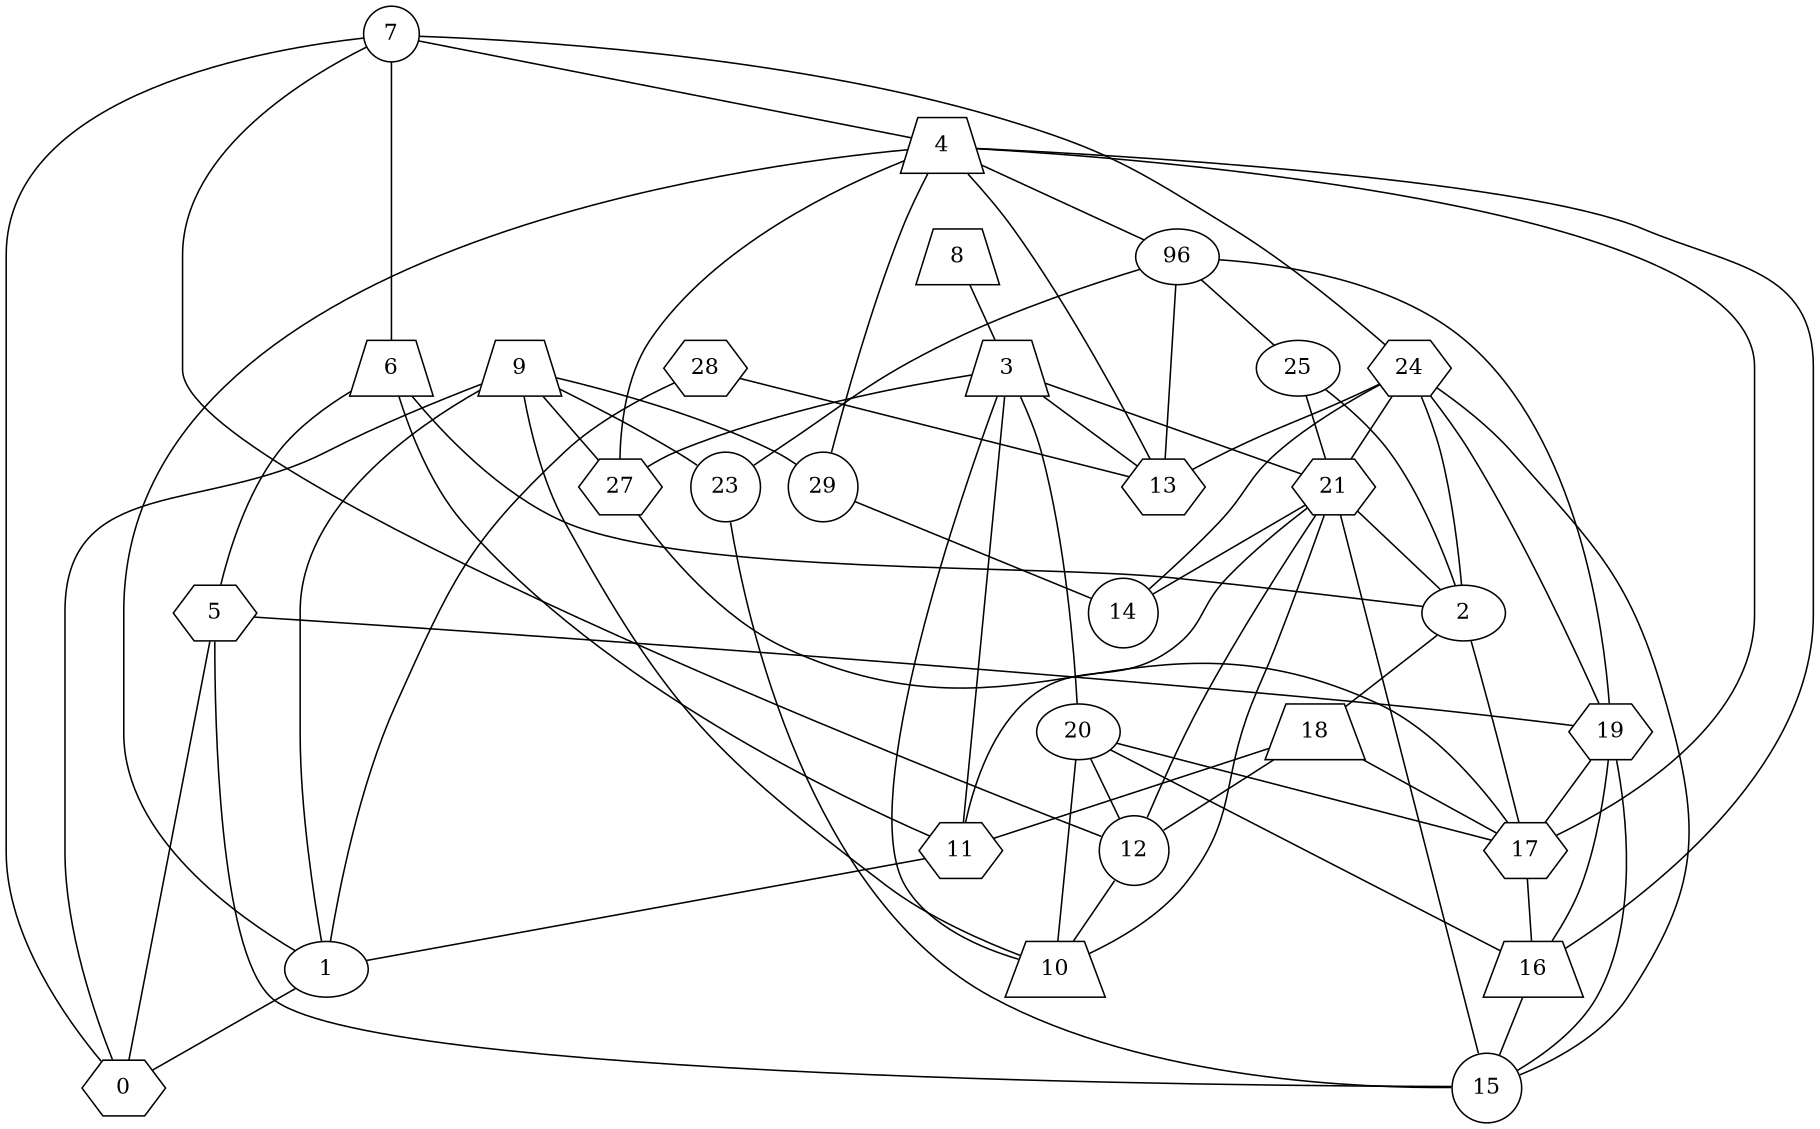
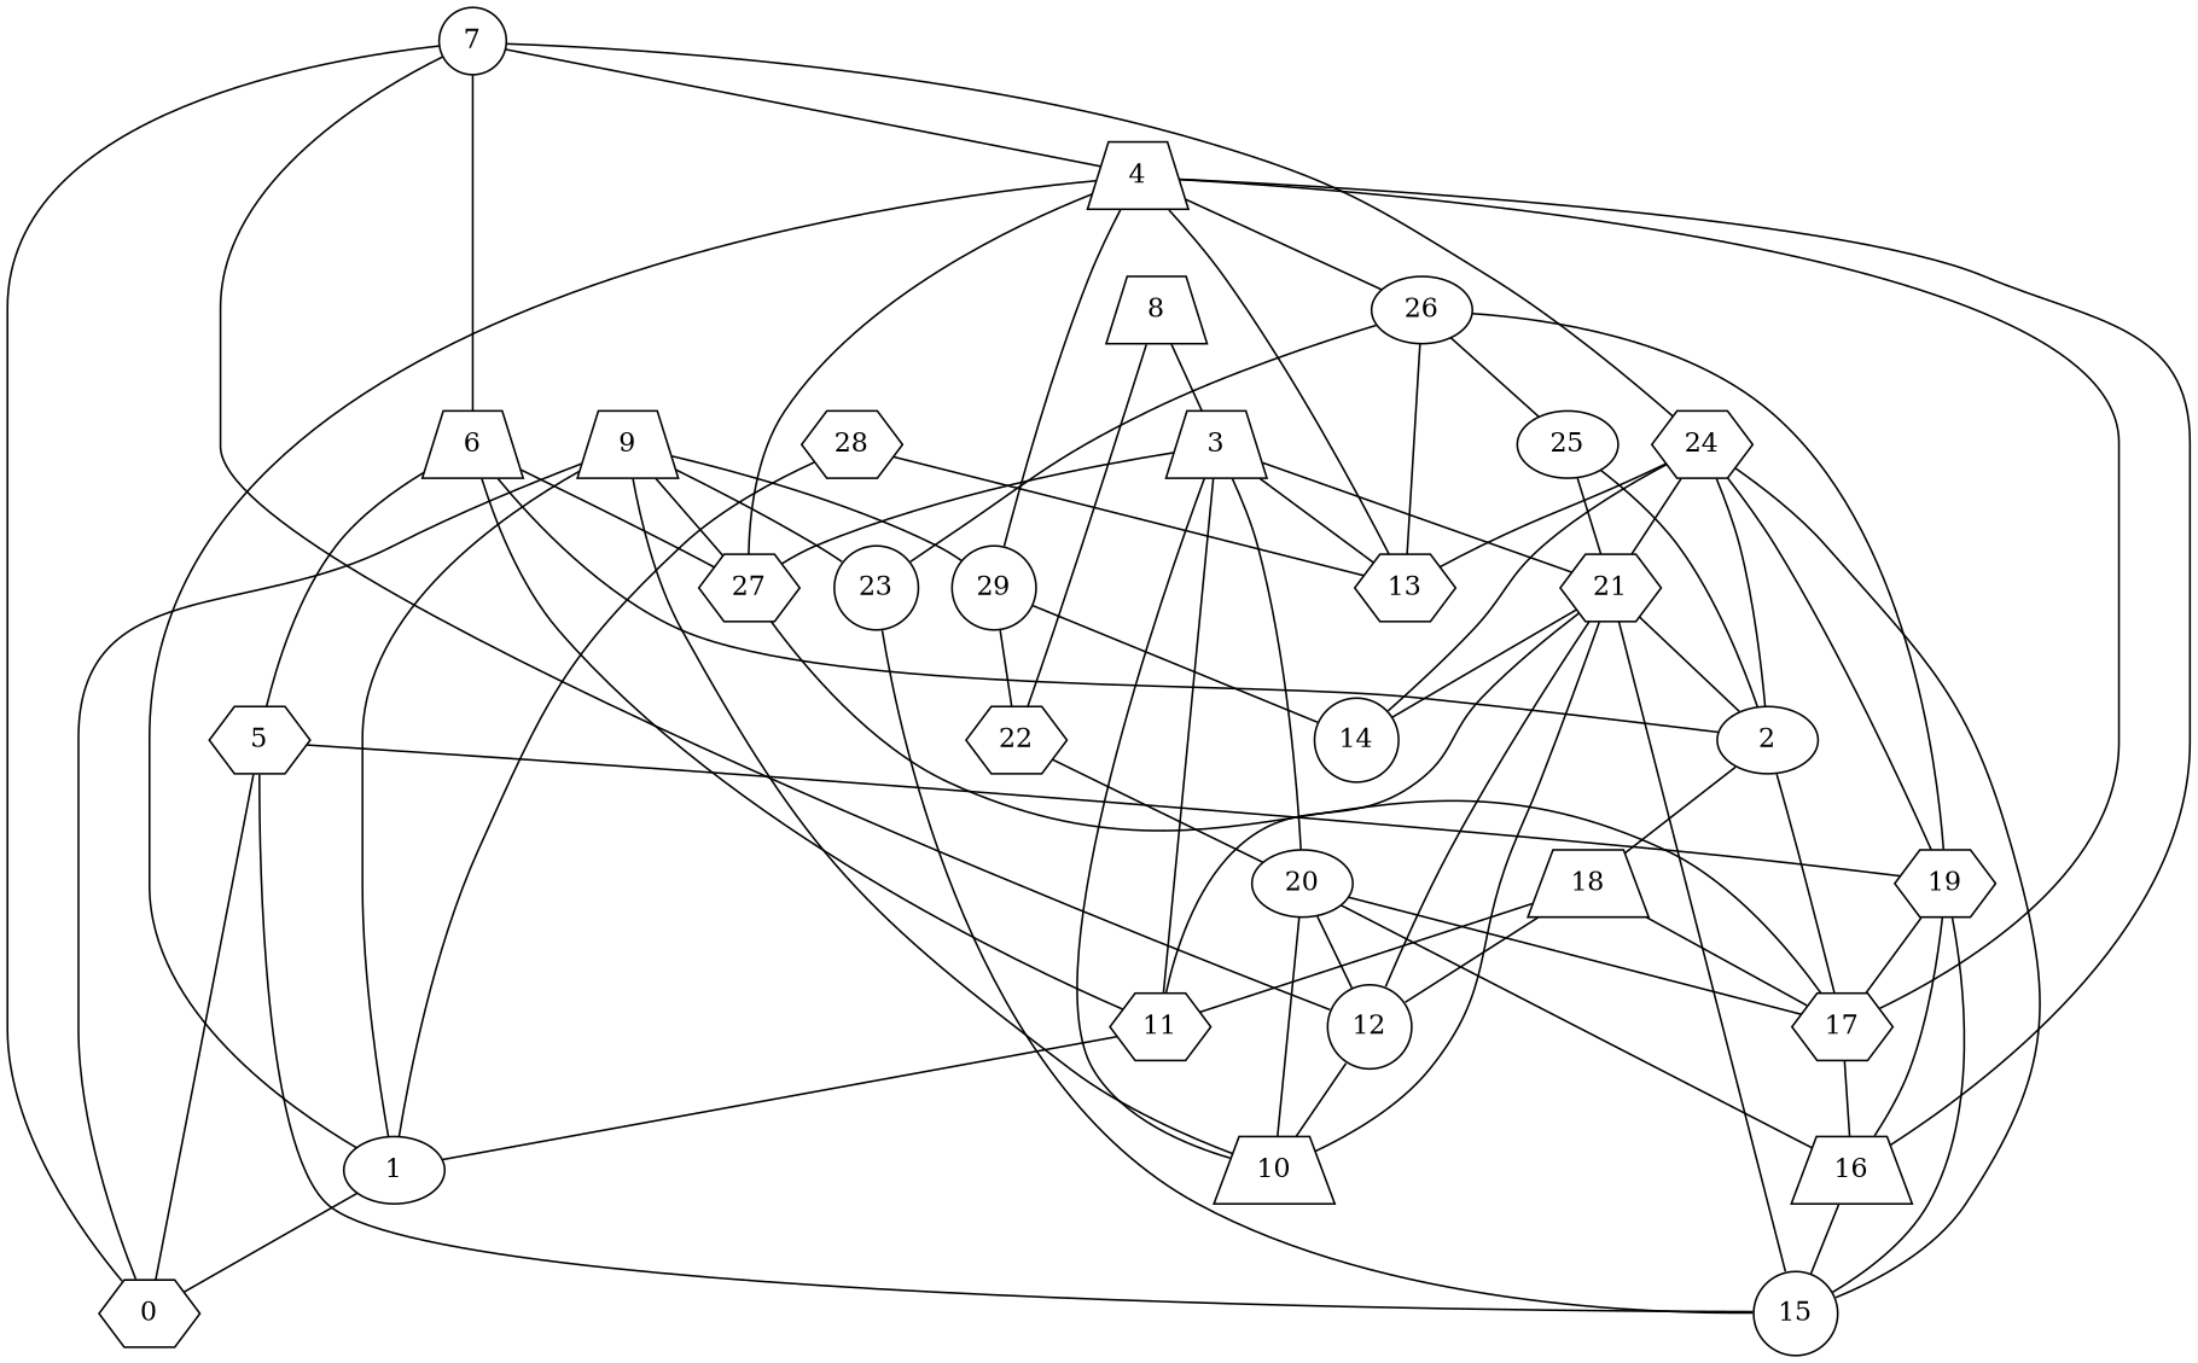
  digraph {
    node [shape=hexagon]
    edge [color=black dir=none]
    20 [shape=ellipse]
    17
    10 [shape=trapezium]
    16 [shape=trapezium]
    12 [shape=circle]
-   26 [shape=ellipse label=96]
+   26 [shape=ellipse]
    23 [shape=circle]
    13
    19
    25 [shape=ellipse]
    15 [shape=circle]
    9 [shape=trapezium]
    29 [shape=circle]
    1 [shape=ellipse]
    0
    27
    14 [shape=circle]
+   22
    8 [shape=trapezium]
    3 [shape=trapezium]
    18 [shape=trapezium]
    21
    11
    4 [shape=trapezium]
    5
    24
    2 [shape=ellipse]
    6 [shape=trapezium]
    7 [shape=circle]
    28
    subgraph sub_1 {
      20
      17
      10
      16
      12
      26
      23
      13
      19
      25
      15
      9
      29
      1
      0
      27
      14
+     22
      8
      3
      18
      21
      11
      4
      5
      24
      2
      6
      7
      28
    }
    20 -> 17
    20 -> 10
    20 -> 16
    20 -> 12
    17 -> 16
    16 -> 15
    12 -> 10
    26 -> 23
    26 -> 13
    26 -> 19
    26 -> 25
    23 -> 15
    19 -> 17
    19 -> 16
    19 -> 15
    25 -> 21
    25 -> 2
    9 -> 10
    9 -> 23
    9 -> 29
    9 -> 1
    9 -> 0
    9 -> 27
    29 -> 14
+   29 -> 22
    1 -> 0
    27 -> 17
+   22 -> 20
+   8 -> 22
    8 -> 3
    3 -> 20
    3 -> 10
    3 -> 13
    3 -> 27
    3 -> 21
    3 -> 11
    18 -> 17
    18 -> 12
    18 -> 11
    21 -> 10
    21 -> 12
    21 -> 15
    21 -> 14
    21 -> 11
    21 -> 2
    11 -> 1
    4 -> 17
    4 -> 16
    4 -> 26
    4 -> 13
    4 -> 29
    4 -> 1
    4 -> 27
    5 -> 19
    5 -> 15
    5 -> 0
    24 -> 13
    24 -> 19
    24 -> 15
    24 -> 14
    24 -> 21
    24 -> 2
    2 -> 17
    2 -> 18
+   6 -> 27
    6 -> 11
    6 -> 5
    6 -> 2
    7 -> 12
    7 -> 0
    7 -> 4
    7 -> 24
    7 -> 6
    28 -> 13
    28 -> 1
  }
